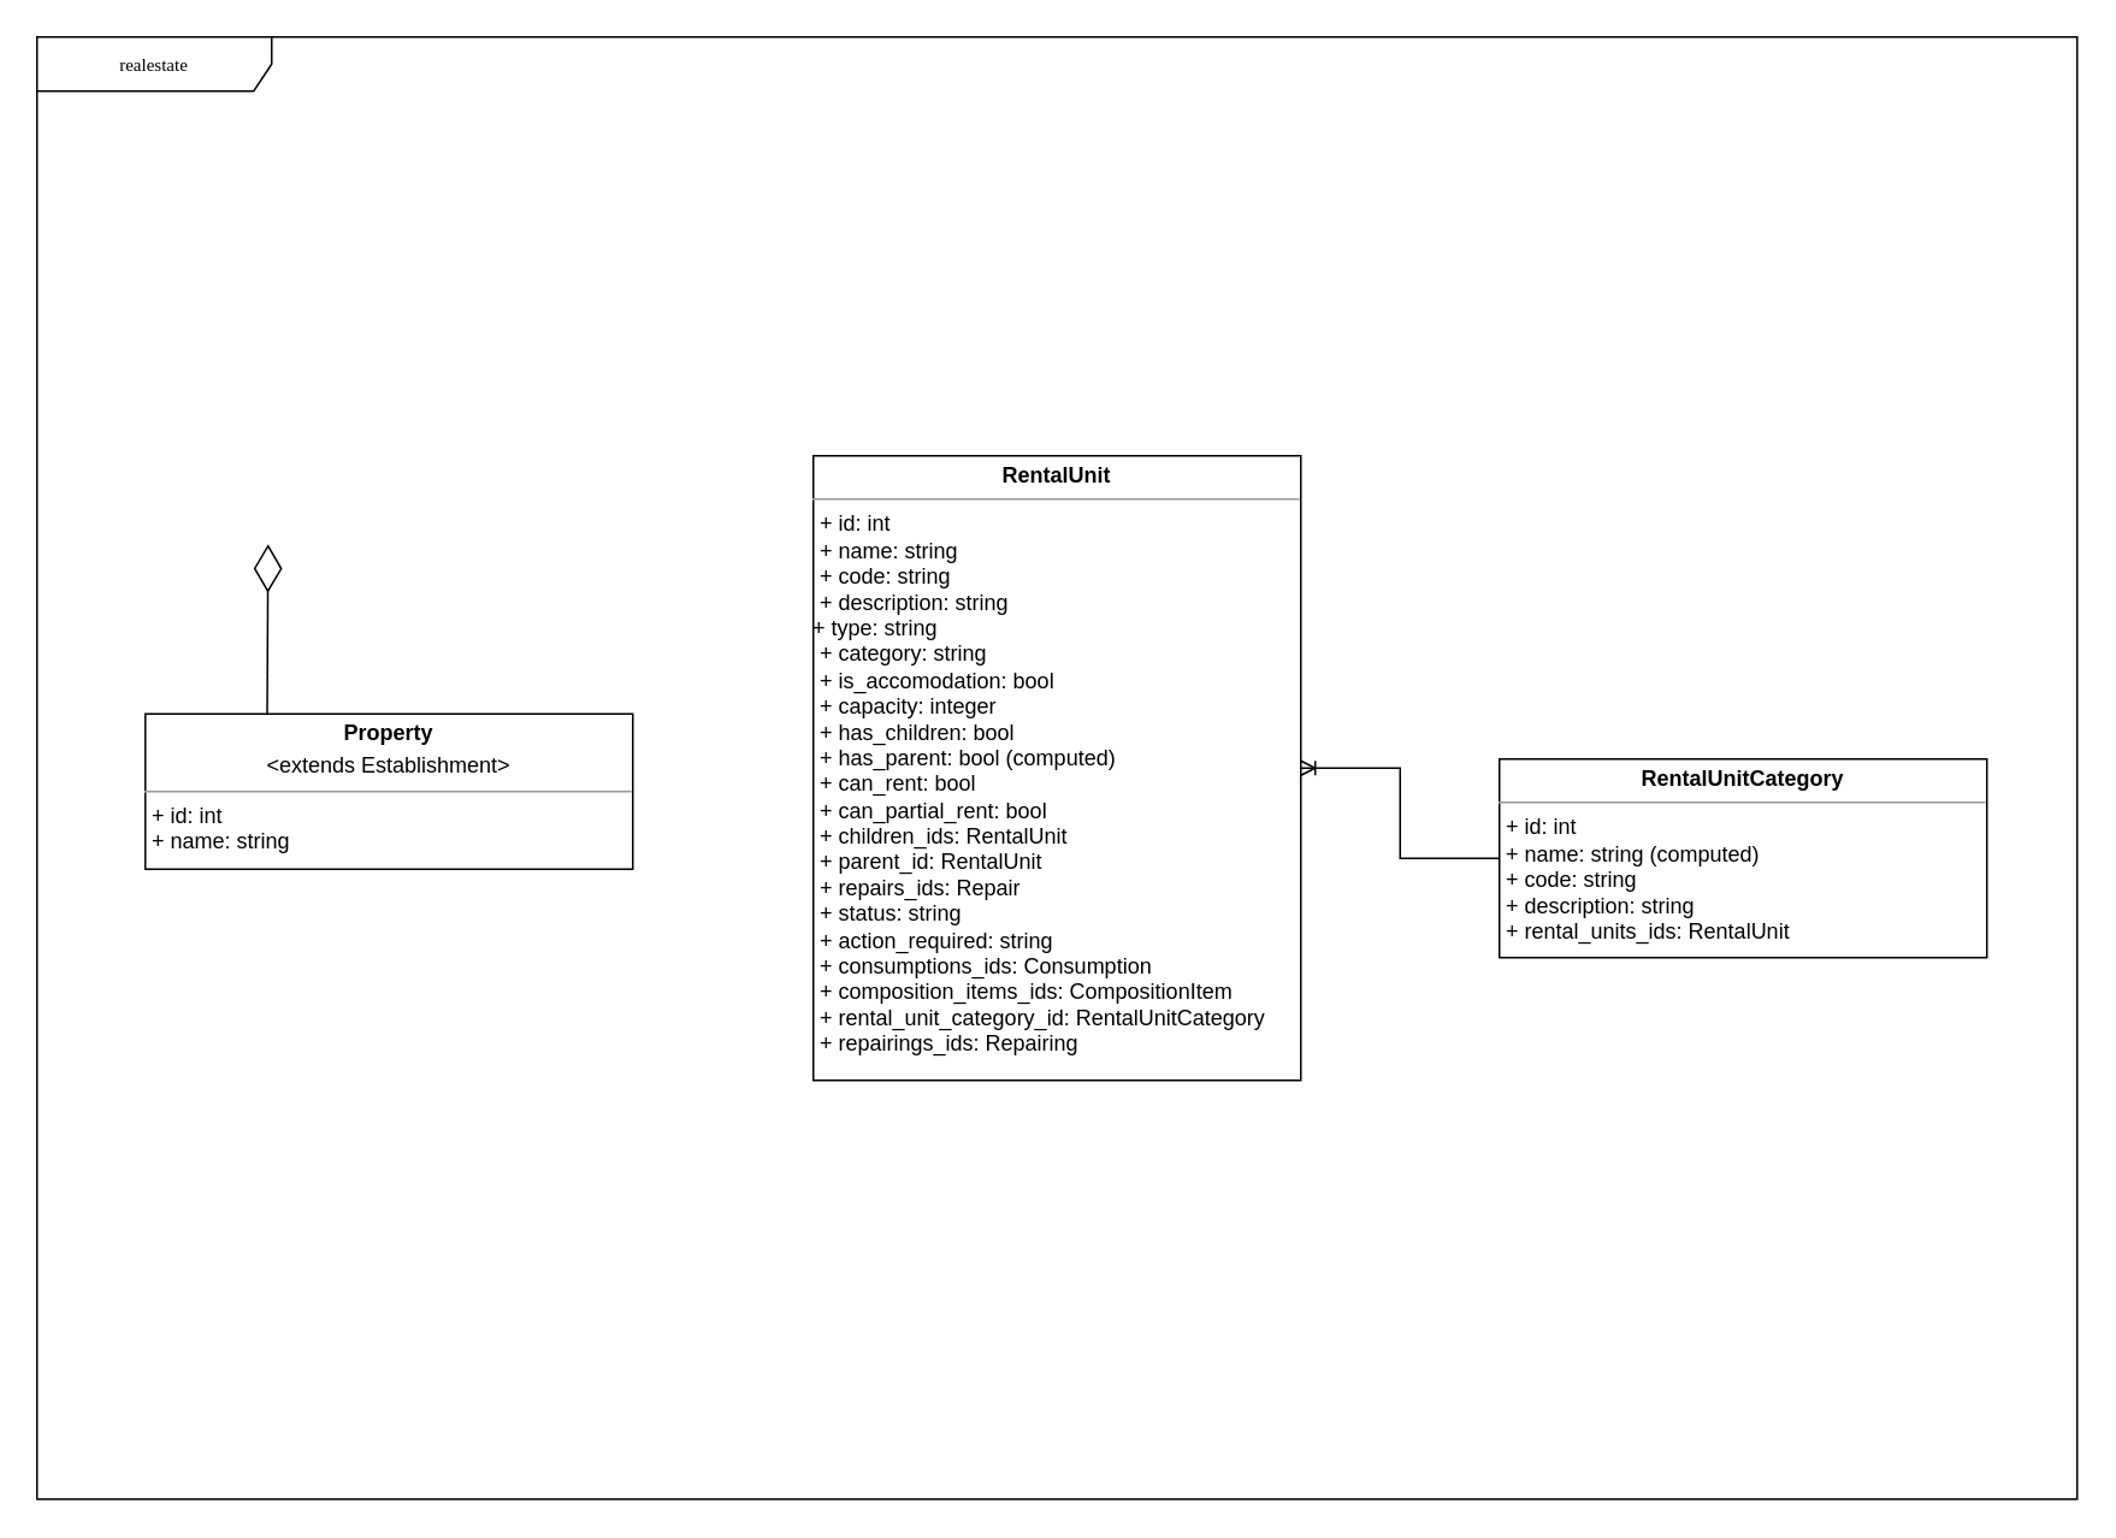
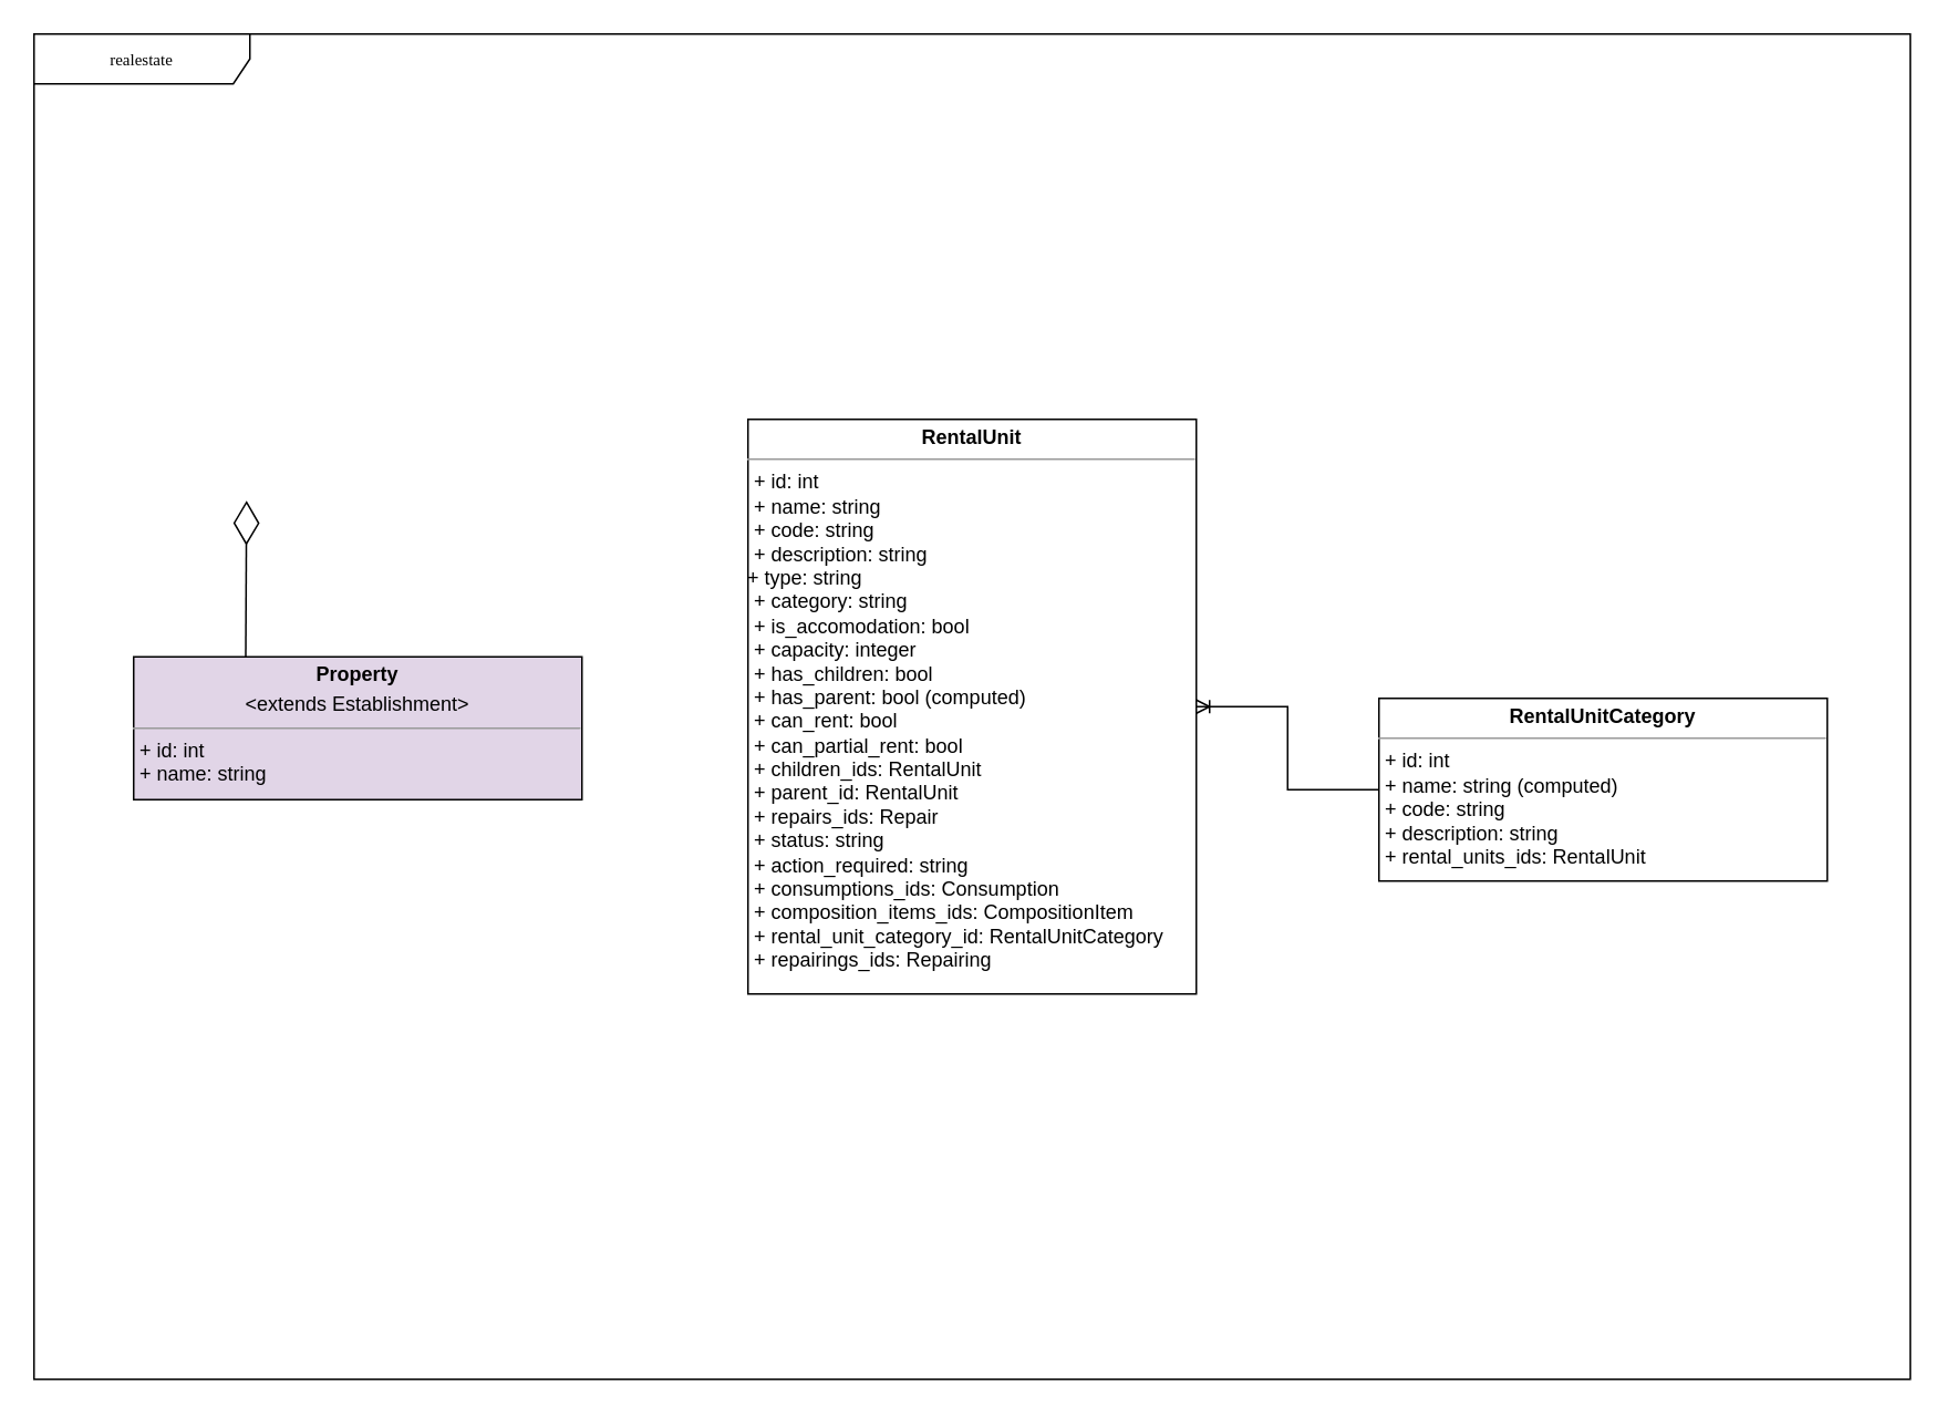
  <mxCell id="0" />
  <mxCell id="1" parent="0" />
  <mxCell id="2" value="realestate" style="shape=umlFrame;whiteSpace=wrap;html=1;rounded=0;shadow=0;comic=0;labelBackgroundColor=none;strokeWidth=1;fontFamily=Verdana;fontSize=10;align=center;width=130;height=30;" parent="1" vertex="1"><mxGeometry x="20" y="20" width="1130" height="810" as="geometry" /></mxCell>
- <mxCell id="3" value="&lt;p style=&quot;margin: 0px ; margin-top: 4px ; text-align: center&quot;&gt;&lt;b&gt;Property&lt;/b&gt;&lt;/p&gt;&lt;p style=&quot;margin: 0px ; margin-top: 4px ; text-align: center&quot;&gt;&amp;lt;extends Establishment&amp;gt;&lt;/p&gt;&lt;hr size=&quot;1&quot;&gt;&lt;p style=&quot;margin: 0px ; margin-left: 4px&quot;&gt;+ id: int&lt;/p&gt;&lt;p style=&quot;margin: 0px 0px 0px 4px;&quot;&gt;+ name: string&amp;nbsp;&lt;/p&gt;&lt;p style=&quot;margin: 0px 0px 0px 4px;&quot;&gt;&lt;br&gt;&lt;/p&gt;&lt;p style=&quot;margin: 0px 0px 0px 4px;&quot;&gt;&lt;br&gt;&lt;/p&gt;&lt;p style=&quot;margin: 0px 0px 0px 4px;&quot;&gt;&lt;br&gt;&lt;/p&gt;&lt;p style=&quot;margin: 0px 0px 0px 4px;&quot;&gt;&lt;br&gt;&lt;/p&gt;&lt;p style=&quot;margin: 0px 0px 0px 4px;&quot;&gt;&lt;br&gt;&lt;/p&gt;&lt;p style=&quot;margin: 0px 0px 0px 4px;&quot;&gt;&lt;br&gt;&lt;/p&gt;&lt;p style=&quot;margin: 0px 0px 0px 4px;&quot;&gt;&lt;br&gt;&lt;/p&gt;&lt;p style=&quot;margin: 0px 0px 0px 4px;&quot;&gt;&lt;br&gt;&lt;/p&gt;" style="verticalAlign=top;align=left;overflow=fill;fontSize=12;fontFamily=Helvetica;html=1;rounded=0;shadow=0;comic=0;labelBackgroundColor=none;strokeWidth=1" parent="1" vertex="1"><mxGeometry x="80" y="395" width="270" height="86" as="geometry" /></mxCell>
+ <mxCell id="3" value="&lt;p style=&quot;margin: 0px ; margin-top: 4px ; text-align: center&quot;&gt;&lt;b&gt;Property&lt;/b&gt;&lt;/p&gt;&lt;p style=&quot;margin: 0px ; margin-top: 4px ; text-align: center&quot;&gt;&amp;lt;extends Establishment&amp;gt;&lt;/p&gt;&lt;hr size=&quot;1&quot;&gt;&lt;p style=&quot;margin: 0px ; margin-left: 4px&quot;&gt;+ id: int&lt;/p&gt;&lt;p style=&quot;margin: 0px 0px 0px 4px;&quot;&gt;+ name: string&amp;nbsp;&lt;/p&gt;&lt;p style=&quot;margin: 0px 0px 0px 4px;&quot;&gt;&lt;br&gt;&lt;/p&gt;&lt;p style=&quot;margin: 0px 0px 0px 4px;&quot;&gt;&lt;br&gt;&lt;/p&gt;&lt;p style=&quot;margin: 0px 0px 0px 4px;&quot;&gt;&lt;br&gt;&lt;/p&gt;&lt;p style=&quot;margin: 0px 0px 0px 4px;&quot;&gt;&lt;br&gt;&lt;/p&gt;&lt;p style=&quot;margin: 0px 0px 0px 4px;&quot;&gt;&lt;br&gt;&lt;/p&gt;&lt;p style=&quot;margin: 0px 0px 0px 4px;&quot;&gt;&lt;br&gt;&lt;/p&gt;&lt;p style=&quot;margin: 0px 0px 0px 4px;&quot;&gt;&lt;br&gt;&lt;/p&gt;&lt;p style=&quot;margin: 0px 0px 0px 4px;&quot;&gt;&lt;br&gt;&lt;/p&gt;" style="verticalAlign=top;align=left;overflow=fill;fontSize=12;fontFamily=Helvetica;html=1;rounded=0;shadow=0;comic=0;labelBackgroundColor=none;strokeWidth=1;fillColor=#e1d5e7;" parent="1" vertex="1"><mxGeometry x="80" y="395" width="270" height="86" as="geometry" /></mxCell>
  <mxCell id="4" value="&lt;p style=&quot;margin: 0px ; margin-top: 4px ; text-align: center&quot;&gt;&lt;b&gt;RentalUnit&lt;/b&gt;&lt;/p&gt;&lt;hr size=&quot;1&quot;&gt;&lt;p style=&quot;margin: 0px ; margin-left: 4px&quot;&gt;+ id: int&lt;/p&gt;&lt;p style=&quot;margin: 0px 0px 0px 4px;&quot;&gt;+ name: string&amp;nbsp;&lt;/p&gt;&lt;p style=&quot;margin: 0px 0px 0px 4px;&quot;&gt;+ code: string&lt;/p&gt;&lt;p style=&quot;margin: 0px 0px 0px 4px;&quot;&gt;+ description: string&lt;/p&gt;&lt;span style=&quot;color: rgba(0, 0, 0, 0); font-family: monospace; font-size: 0px;&quot;&gt;%3CmxGraphModel%3E%3Croot%3E%3CmxCell%20id%3D%220%22%2F%3E%3CmxCell%20id%3D%221%22%20parent%3D%220%22%2F%3E%3CmxCell%20id%3D%222%22%20value%3D%22%26lt%3Bp%20style%3D%26quot%3Bmargin%3A%200px%20%3B%20margin-top%3A%204px%20%3B%20text-align%3A%20center%26quot%3B%26gt%3B%26lt%3Bb%26gt%3BProperty%26lt%3B%2Fb%26gt%3B%26lt%3B%2Fp%26gt%3B%26lt%3Bhr%20size%3D%26quot%3B1%26quot%3B%26gt%3B%26lt%3Bp%20style%3D%26quot%3Bmargin%3A%200px%20%3B%20margin-left%3A%204px%26quot%3B%26gt%3B%2B%20id%3A%20int%26lt%3B%2Fp%26gt%3B%26lt%3Bp%20style%3D%26quot%3Bmargin%3A%200px%200px%200px%204px%3B%26quot%3B%26gt%3B%2B%20name%3A%20string%26amp%3Bnbsp%3B%26lt%3B%2Fp%26gt%3B%26lt%3Bp%20style%3D%26quot%3Bmargin%3A%200px%200px%200px%204px%3B%26quot%3B%26gt%3B%26lt%3Bbr%26gt%3B%26lt%3B%2Fp%26gt%3B%26lt%3Bp%20style%3D%26quot%3Bmargin%3A%200px%200px%200px%204px%3B%26quot%3B%26gt%3B%26lt%3Bbr%26gt%3B%26lt%3B%2Fp%26gt%3B%26lt%3Bp%20style%3D%26quot%3Bmargin%3A%200px%200px%200px%204px%3B%26quot%3B%26gt%3B%26lt%3Bbr%26gt%3B%26lt%3B%2Fp%26gt%3B%26lt%3Bp%20style%3D%26quot%3Bmargin%3A%200px%200px%200px%204px%3B%26quot%3B%26gt%3B%26lt%3Bbr%26gt%3B%26lt%3B%2Fp%26gt%3B%26lt%3Bp%20style%3D%26quot%3Bmargin%3A%200px%200px%200px%204px%3B%26quot%3B%26gt%3B%26lt%3Bbr%26gt%3B%26lt%3B%2Fp%26gt%3B%26lt%3Bp%20style%3D%26quot%3Bmargin%3A%200px%200px%200px%204px%3B%26quot%3B%26gt%3B%26lt%3Bbr%26gt%3B%26lt%3B%2Fp%26gt%3B%26lt%3Bp%20style%3D%26quot%3Bmargin%3A%200px%200px%200px%204px%3B%26quot%3B%26gt%3B%26lt%3Bbr%26gt%3B%26lt%3B%2Fp%26gt%3B%26lt%3Bp%20style%3D%26quot%3Bmargin%3A%200px%200px%200px%204px%3B%26quot%3B%26gt%3B%26lt%3Bbr%26gt%3B%26lt%3B%2Fp%26gt%3B%22%20style%3D%22verticalAlign%3Dtop%3Balign%3Dleft%3Boverflow%3Dfill%3BfontSize%3D12%3BfontFamily%3DHelvetica%3Bhtml%3D1%3Brounded%3D0%3Bshadow%3D0%3Bcomic%3D0%3BlabelBackgroundColor%3Dnone%3BstrokeWidth%3D1%22%20vertex%3D%221%22%20parent%3D%221%22%3E%3CmxGeometry%20x%3D%22350%22%20y%3D%22160%22%20width%3D%22270%22%20height%3D%2260%22%20as%3D%22geometry%22%2F%3E%3C%2FmxCell%3E%3C%2Froot%3E%3C%2FmxGraphModel%3Ez&lt;/span&gt;&lt;span style=&quot;background-color: initial;&quot;&gt;+ type: string&lt;/span&gt;&lt;span style=&quot;color: rgba(0, 0, 0, 0); font-family: monospace; font-size: 0px;&quot;&gt;&lt;br&gt;&lt;/span&gt;&lt;p style=&quot;margin: 0px 0px 0px 4px;&quot;&gt;+ category: string&lt;/p&gt;&lt;p style=&quot;margin: 0px 0px 0px 4px;&quot;&gt;+ is_accomodation: bool&lt;/p&gt;&lt;p style=&quot;margin: 0px 0px 0px 4px;&quot;&gt;+ capacity: integer&lt;/p&gt;&lt;p style=&quot;margin: 0px 0px 0px 4px;&quot;&gt;+ has_children: bool&lt;/p&gt;&lt;p style=&quot;margin: 0px 0px 0px 4px;&quot;&gt;+ has_parent: bool (computed)&lt;/p&gt;&lt;p style=&quot;margin: 0px 0px 0px 4px;&quot;&gt;+ can_rent: bool&lt;/p&gt;&lt;p style=&quot;margin: 0px 0px 0px 4px;&quot;&gt;+ can_partial_rent: bool&lt;/p&gt;&lt;p style=&quot;margin: 0px 0px 0px 4px;&quot;&gt;+ children_ids: RentalUnit&lt;/p&gt;&lt;p style=&quot;margin: 0px 0px 0px 4px;&quot;&gt;+ parent_id: RentalUnit&lt;/p&gt;&lt;p style=&quot;margin: 0px 0px 0px 4px;&quot;&gt;+ repairs_ids: Repair&lt;/p&gt;&lt;p style=&quot;margin: 0px 0px 0px 4px;&quot;&gt;+ status: string&lt;/p&gt;&lt;p style=&quot;margin: 0px 0px 0px 4px;&quot;&gt;+ action_required: string&lt;/p&gt;&lt;p style=&quot;margin: 0px 0px 0px 4px;&quot;&gt;+ consumptions_ids: Consumption&lt;/p&gt;&lt;p style=&quot;margin: 0px 0px 0px 4px;&quot;&gt;+ composition_items_ids: CompositionItem&lt;/p&gt;&lt;p style=&quot;margin: 0px 0px 0px 4px;&quot;&gt;+ rental_unit_category_id: RentalUnitCategory&lt;/p&gt;&lt;p style=&quot;margin: 0px 0px 0px 4px;&quot;&gt;+ repairings_ids: Repairing&lt;/p&gt;&lt;p style=&quot;margin: 0px 0px 0px 4px;&quot;&gt;&lt;br&gt;&lt;/p&gt;&lt;p style=&quot;margin: 0px 0px 0px 4px;&quot;&gt;&lt;br&gt;&lt;/p&gt;&lt;p style=&quot;margin: 0px 0px 0px 4px;&quot;&gt;&lt;br&gt;&lt;/p&gt;&lt;p style=&quot;margin: 0px 0px 0px 4px;&quot;&gt;&lt;br&gt;&lt;/p&gt;&lt;p style=&quot;margin: 0px 0px 0px 4px;&quot;&gt;&lt;br&gt;&lt;/p&gt;&lt;p style=&quot;margin: 0px 0px 0px 4px;&quot;&gt;&lt;br&gt;&lt;/p&gt;&lt;p style=&quot;margin: 0px 0px 0px 4px;&quot;&gt;&lt;br&gt;&lt;/p&gt;&lt;p style=&quot;margin: 0px 0px 0px 4px;&quot;&gt;&lt;br&gt;&lt;/p&gt;" style="verticalAlign=top;align=left;overflow=fill;fontSize=12;fontFamily=Helvetica;html=1;rounded=0;shadow=0;comic=0;labelBackgroundColor=none;strokeWidth=1" parent="1" vertex="1"><mxGeometry x="450" y="252" width="270" height="346" as="geometry" /></mxCell>
  <mxCell id="5" style="edgeStyle=orthogonalEdgeStyle;rounded=0;orthogonalLoop=1;jettySize=auto;html=1;entryX=1;entryY=0.5;entryDx=0;entryDy=0;endArrow=ERoneToMany;endFill=0;" parent="1" source="6" target="4" edge="1"><mxGeometry relative="1" as="geometry" /></mxCell>
  <mxCell id="6" value="&lt;p style=&quot;margin: 0px ; margin-top: 4px ; text-align: center&quot;&gt;&lt;b&gt;RentalUnitCategory&lt;/b&gt;&lt;/p&gt;&lt;hr size=&quot;1&quot;&gt;&lt;p style=&quot;margin: 0px ; margin-left: 4px&quot;&gt;+ id: int&lt;/p&gt;&lt;p style=&quot;margin: 0px 0px 0px 4px;&quot;&gt;+ name: string (computed)&lt;/p&gt;&lt;p style=&quot;margin: 0px 0px 0px 4px;&quot;&gt;+ code: string&lt;/p&gt;&lt;p style=&quot;margin: 0px 0px 0px 4px;&quot;&gt;+ description: string&lt;/p&gt;&lt;p style=&quot;margin: 0px 0px 0px 4px;&quot;&gt;+ rental_units_ids: RentalUnit&lt;/p&gt;&lt;p style=&quot;margin: 0px 0px 0px 4px;&quot;&gt;&lt;br&gt;&lt;/p&gt;&lt;p style=&quot;margin: 0px 0px 0px 4px;&quot;&gt;&lt;br&gt;&lt;/p&gt;&lt;p style=&quot;margin: 0px 0px 0px 4px;&quot;&gt;&lt;br&gt;&lt;/p&gt;&lt;p style=&quot;margin: 0px 0px 0px 4px;&quot;&gt;&lt;br&gt;&lt;/p&gt;&lt;p style=&quot;margin: 0px 0px 0px 4px;&quot;&gt;&lt;br&gt;&lt;/p&gt;&lt;p style=&quot;margin: 0px 0px 0px 4px;&quot;&gt;&lt;br&gt;&lt;/p&gt;&lt;p style=&quot;margin: 0px 0px 0px 4px;&quot;&gt;&lt;br&gt;&lt;/p&gt;&lt;p style=&quot;margin: 0px 0px 0px 4px;&quot;&gt;&lt;br&gt;&lt;/p&gt;" style="verticalAlign=top;align=left;overflow=fill;fontSize=12;fontFamily=Helvetica;html=1;rounded=0;shadow=0;comic=0;labelBackgroundColor=none;strokeWidth=1" parent="1" vertex="1"><mxGeometry x="830" y="420" width="270" height="110" as="geometry" /></mxCell>
  <mxCell id="7" value="" style="endArrow=diamondThin;endFill=0;endSize=24;html=1;rounded=0;exitX=0.25;exitY=0;exitDx=0;exitDy=0;" edge="1" parent="1" source="3"><mxGeometry width="160" relative="1" as="geometry"><mxPoint x="160" y="381" as="sourcePoint" /><mxPoint x="148" y="301" as="targetPoint" /></mxGeometry></mxCell>
